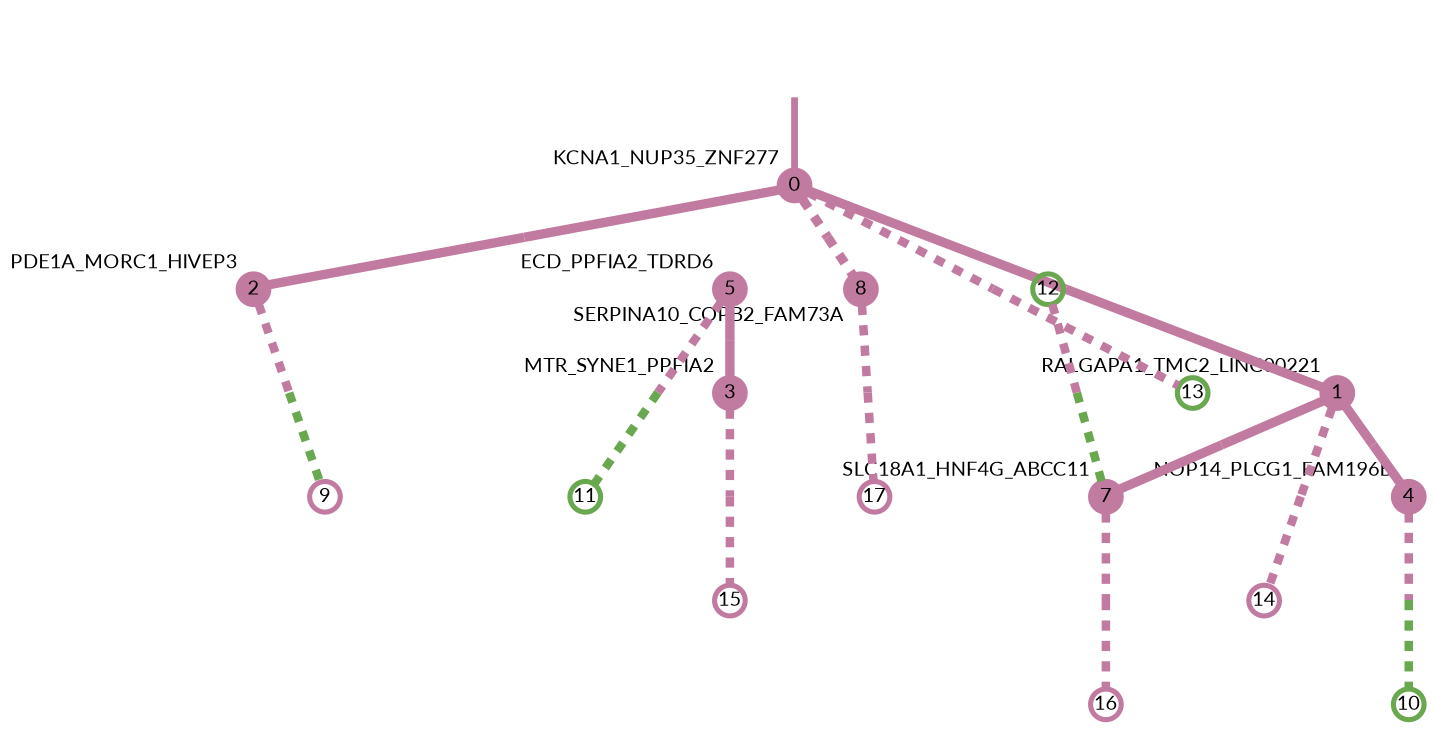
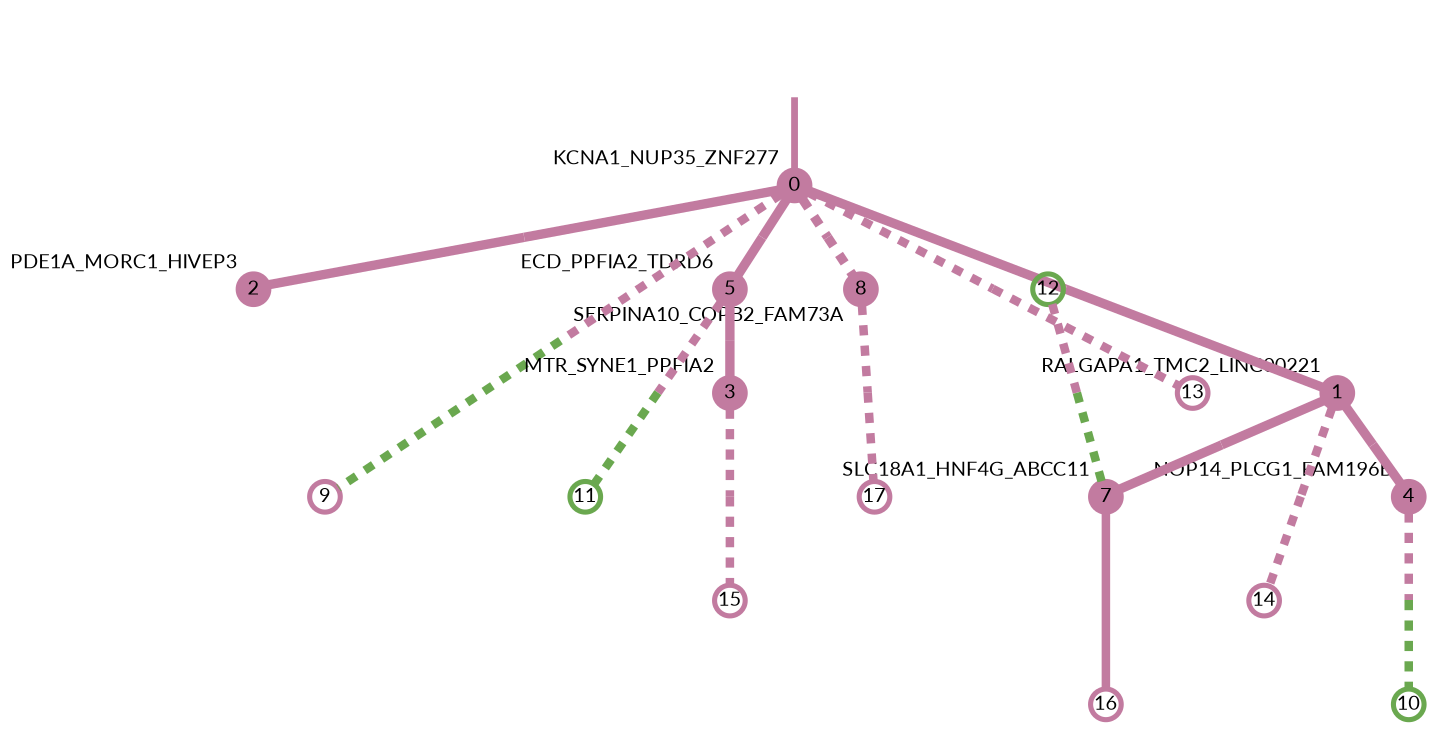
  strict digraph {
    forcelabels=true
    nodesep=0.7
    rankdir=TB
    ranksep=0.6
    splines=false
    node [color="#c27ba0ff" fillcolor="#c27ba0ff" fixedsize=true fontname=Lato fontsize="12pt" penwidth=3 shape=circle style=solid]
    edge [arrowsize=0 color="#c27ba0ff;0.5:#c27ba0ff" minlen=2.0 penwidth=5 style=dashed]
    0 [height=0.25 style=filled xlabel=KCNA1_NUP35_ZNF277]
    1 [height=0.25 style=filled xlabel=RALGAPA1_TMC2_LINC00221]
    2 [height=0.25 style=filled xlabel=PDE1A_MORC1_HIVEP3]
    5 [height=0.25 style=filled xlabel=ECD_PPFIA2_TDRD6]
    8 [height=0.25 style=filled xlabel=SERPINA10_COPB2_FAM73A]
    9 [fillcolor="#6aa84fff" height=0.25]
-   13 [color="#6aa84fff" height=0.25]
+   13 [height=0.25]
    4 [height=0.25 style=filled xlabel=NOP14_PLCG1_FAM196B]
    7 [height=0.25 style=filled xlabel=SLC18A1_HNF4G_ABCC11]
    14 [height=0.25]
    3 [height=0.25 style=filled xlabel=MTR_SYNE1_PPFIA2]
    11 [color="#6aa84fff" fillcolor="#6aa84fff" height=0.25]
    17 [height=0.25]
    10 [color="#6aa84fff" fillcolor="#6aa84fff" height=0.25]
    16 [height=0.25]
    15 [height=0.25]
    12 [color="#6aa84fff" fillcolor="#6aa84fff" height=0.25]
    normal [style=invis xlabel=KCNA1_NUP35_ZNF277 color="" fillcolor="" fixedsize="" fontname="" fontsize="" shape=""]
    0 -> 1 [penwidth=5.5 style=solid]
    0 -> 2 [minlen=1.8571429252624512 penwidth=5.5 style=solid]
+   0 -> 5 [minlen=1.2857143878936768 penwidth=5.5 style=solid]
    0 -> 8 [minlen=1.0 penwidth=5.5]
-   2 -> 9 [color="#c27ba0ff;0.5:#6aa84fff"]
+   0 -> 9 [color="#c27ba0ff;0.5:#6aa84fff"]
    0 -> 13
    1 -> 4 [minlen=1.4285714626312256 penwidth=5.5 style=solid]
    1 -> 7 [minlen=1.1428571939468384 penwidth=5.5 style=solid]
    1 -> 14
    5 -> 3 [minlen=1.7142857313156128 penwidth=5.5 style=solid]
    5 -> 11 [color="#c27ba0ff;0.5:#6aa84fff"]
    8 -> 17
    4 -> 10 [color="#c27ba0ff;0.5:#6aa84fff"]
-   7 -> 16
+   7 -> 16 [style=solid]
    3 -> 15
    12 -> 7 [color="#c27ba0ff;0.5:#6aa84fff"]
    normal -> 0 [color="#c27ba0ff" penwidth=4 style=solid minlen=""]
  }
